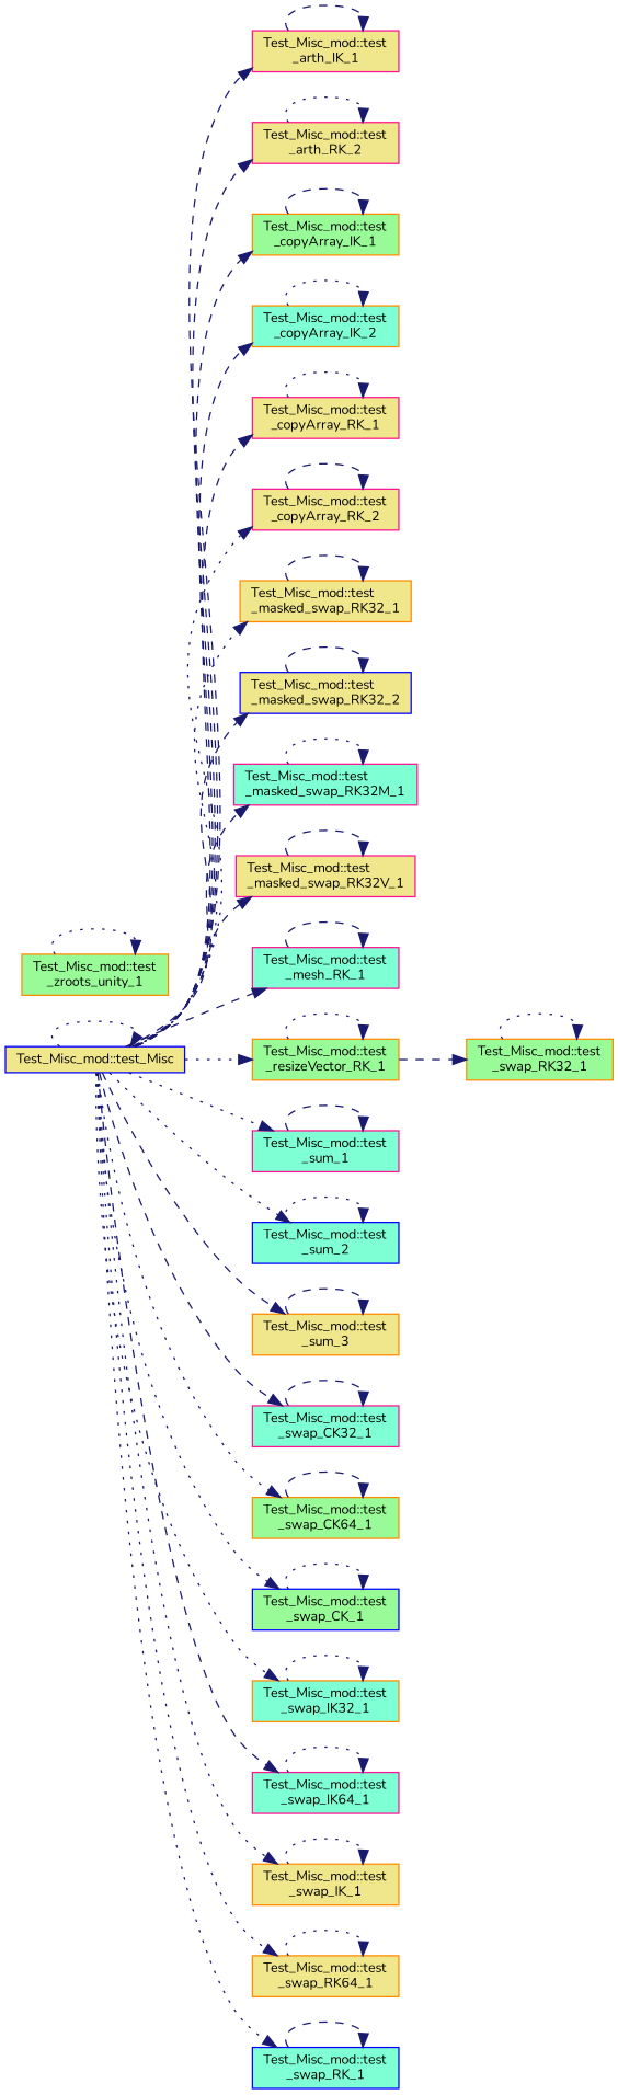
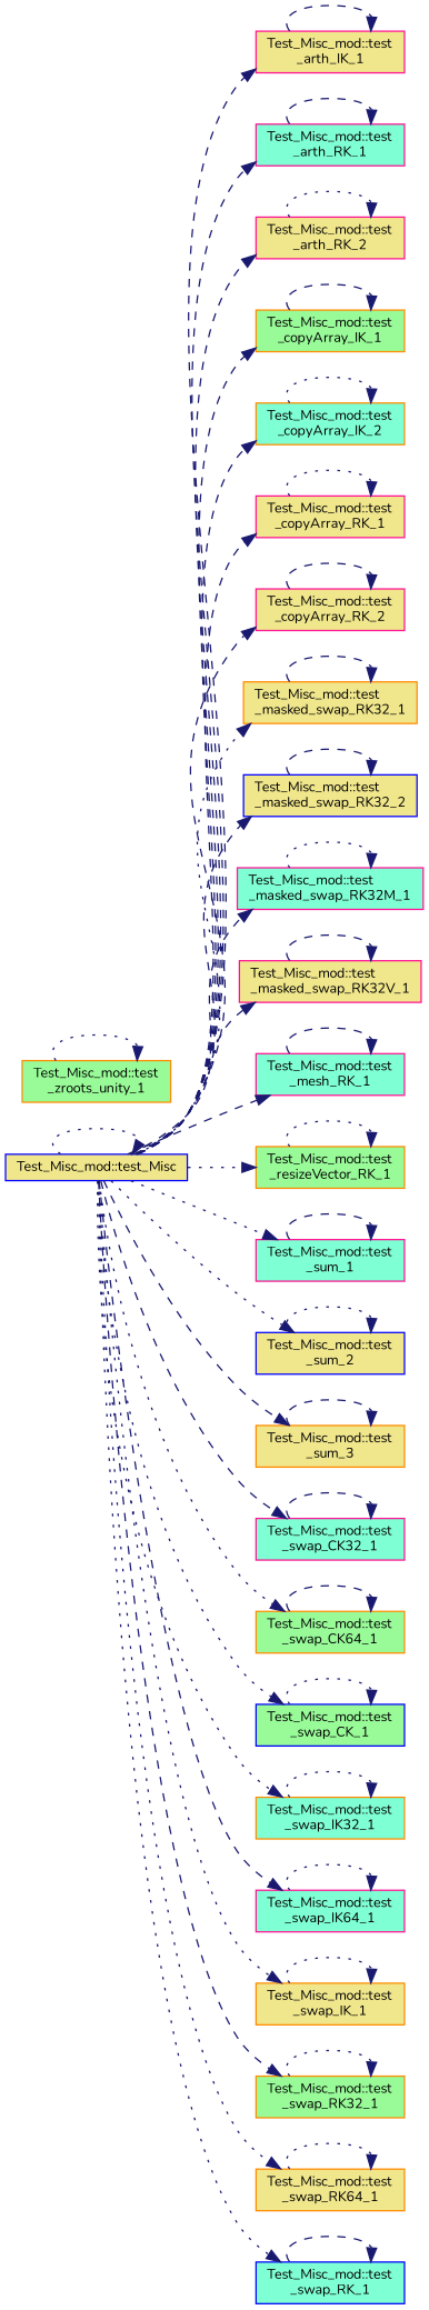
  digraph {
    fontname=Nunito
    rankdir=LR
    node [color=deeppink fillcolor=khaki fontname=Nunito fontsize=10 shape=record style=filled]
    edge [color=midnightblue fontname=Nunito fontsize=10 labelfontname=Helvetica labelfontsize=10 style=dashed]
    n1 [color=blue fontcolor=black height=0.2 label="Test_Misc_mod::test_Misc" width=0.4]
    n2 [height=0.2 label="Test_Misc_mod::test\l_arth_IK_1" width=0.4]
+   n3 [fillcolor=aquamarine height=0.2 label="Test_Misc_mod::test\l_arth_RK_1" width=0.4]
    n4 [height=0.2 label="Test_Misc_mod::test\l_arth_RK_2" width=0.4]
    n5 [color=darkorange fillcolor=palegreen height=0.2 label="Test_Misc_mod::test\l_copyArray_IK_1" width=0.4]
    n6 [color=darkorange fillcolor=aquamarine height=0.2 label="Test_Misc_mod::test\l_copyArray_IK_2" width=0.4]
    n7 [height=0.2 label="Test_Misc_mod::test\l_copyArray_RK_1" width=0.4]
    n8 [height=0.2 label="Test_Misc_mod::test\l_copyArray_RK_2" width=0.4]
    n9 [color=darkorange height=0.2 label="Test_Misc_mod::test\l_masked_swap_RK32_1" width=0.4]
    n10 [color=blue height=0.2 label="Test_Misc_mod::test\l_masked_swap_RK32_2" width=0.4]
    n11 [fillcolor=aquamarine height=0.2 label="Test_Misc_mod::test\l_masked_swap_RK32M_1" width=0.4]
    n12 [height=0.2 label="Test_Misc_mod::test\l_masked_swap_RK32V_1" width=0.4]
    n13 [fillcolor=aquamarine height=0.2 label="Test_Misc_mod::test\l_mesh_RK_1" width=0.4]
    n14 [color=darkorange fillcolor=palegreen height=0.2 label="Test_Misc_mod::test\l_resizeVector_RK_1" width=0.4]
    n15 [fillcolor=aquamarine height=0.2 label="Test_Misc_mod::test\l_sum_1" width=0.4]
-   n16 [color=blue fillcolor=aquamarine height=0.2 label="Test_Misc_mod::test\l_sum_2" width=0.4]
+   n16 [color=blue height=0.2 label="Test_Misc_mod::test\l_sum_2" width=0.4]
    n17 [color=darkorange height=0.2 label="Test_Misc_mod::test\l_sum_3" width=0.4]
    n18 [fillcolor=aquamarine height=0.2 label="Test_Misc_mod::test\l_swap_CK32_1" width=0.4]
    n19 [color=darkorange fillcolor=palegreen height=0.2 label="Test_Misc_mod::test\l_swap_CK64_1" width=0.4]
    n20 [color=blue fillcolor=palegreen height=0.2 label="Test_Misc_mod::test\l_swap_CK_1" width=0.4]
    n21 [color=darkorange fillcolor=aquamarine height=0.2 label="Test_Misc_mod::test\l_swap_IK32_1" width=0.4]
    n22 [fillcolor=aquamarine height=0.2 label="Test_Misc_mod::test\l_swap_IK64_1" width=0.4]
    n23 [color=darkorange height=0.2 label="Test_Misc_mod::test\l_swap_IK_1" width=0.4]
    n24 [color=darkorange fillcolor=palegreen height=0.2 label="Test_Misc_mod::test\l_swap_RK32_1" width=0.4]
    n25 [color=darkorange height=0.2 label="Test_Misc_mod::test\l_swap_RK64_1" width=0.4]
    n26 [color=blue fillcolor=aquamarine height=0.2 label="Test_Misc_mod::test\l_swap_RK_1" width=0.4]
    n27 [color=darkorange fillcolor=palegreen height=0.2 label="Test_Misc_mod::test\l_zroots_unity_1" width=0.4]
    n1 -> n1 [style=dotted]
    n1 -> n2
+   n1 -> n3
    n1 -> n4
    n1 -> n5
    n1 -> n6
    n1 -> n7
-   n1 -> n8 [style=dotted]
+   n1 -> n8
    n1 -> n9 [style=dotted]
    n1 -> n10
    n1 -> n11
    n1 -> n12
    n1 -> n13
    n1 -> n14 [style=dotted]
    n1 -> n15 [style=dotted]
    n1 -> n16 [style=dotted]
    n1 -> n17
    n1 -> n18
    n1 -> n19 [style=dotted]
    n1 -> n20 [style=dotted]
    n1 -> n21 [style=dotted]
    n1 -> n22
    n1 -> n23 [style=dotted]
-   n14 -> n24
+   n1 -> n24
    n1 -> n25 [style=dotted]
    n1 -> n26 [style=dotted]
    n2 -> n2
+   n3 -> n3
    n4 -> n4 [style=dotted]
    n5 -> n5
    n6 -> n6 [style=dotted]
    n7 -> n7 [style=dotted]
    n8 -> n8
    n9 -> n9
    n10 -> n10
    n11 -> n11 [style=dotted]
    n12 -> n12
    n13 -> n13
    n14 -> n14 [style=dotted]
    n15 -> n15
    n16 -> n16 [style=dotted]
    n17 -> n17
    n18 -> n18
    n19 -> n19
    n20 -> n20 [style=dotted]
    n21 -> n21 [style=dotted]
    n22 -> n22 [style=dotted]
    n23 -> n23 [style=dotted]
    n24 -> n24 [style=dotted]
    n25 -> n25 [style=dotted]
    n26 -> n26
    n27 -> n27 [style=dotted]
  }
